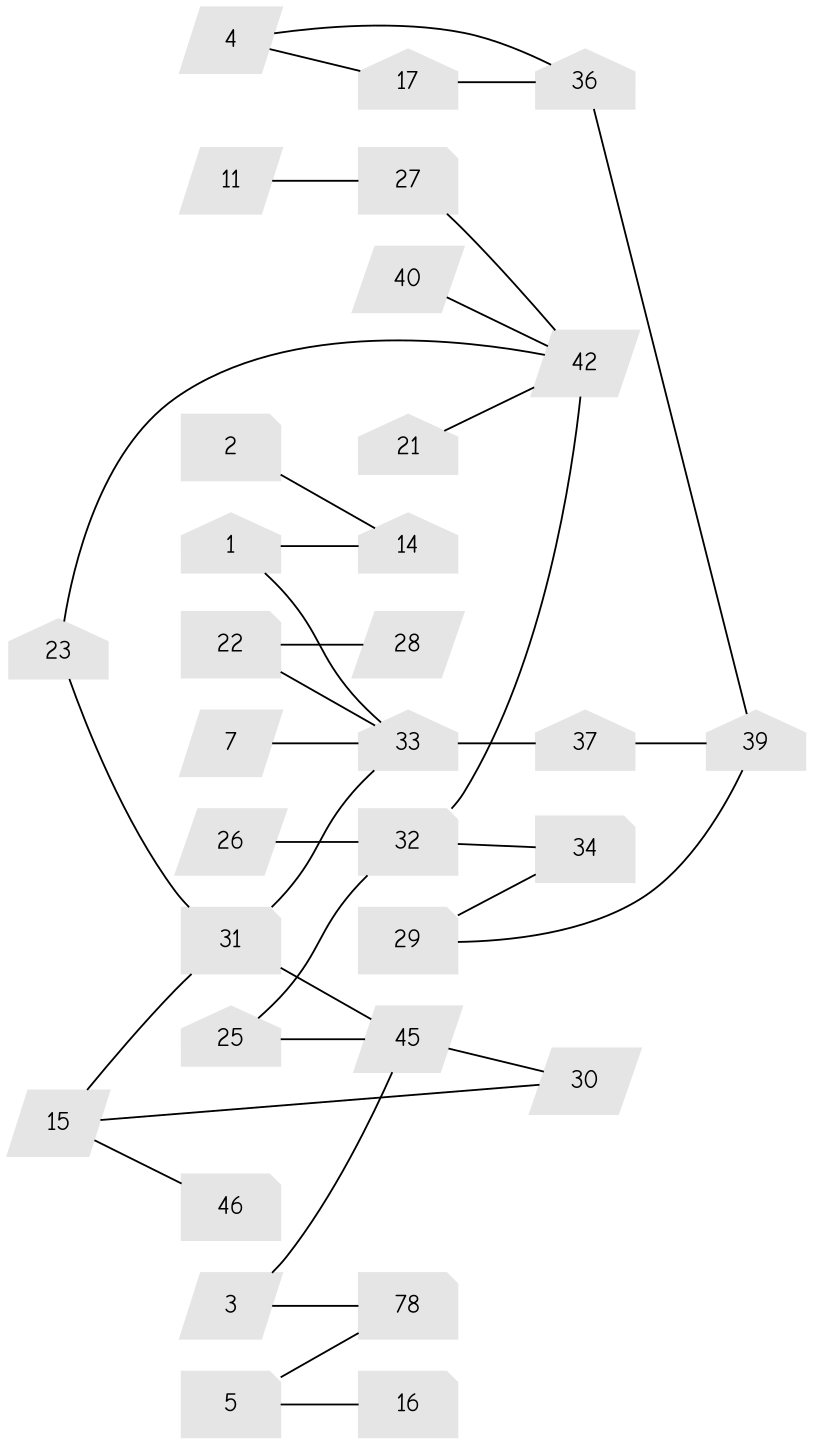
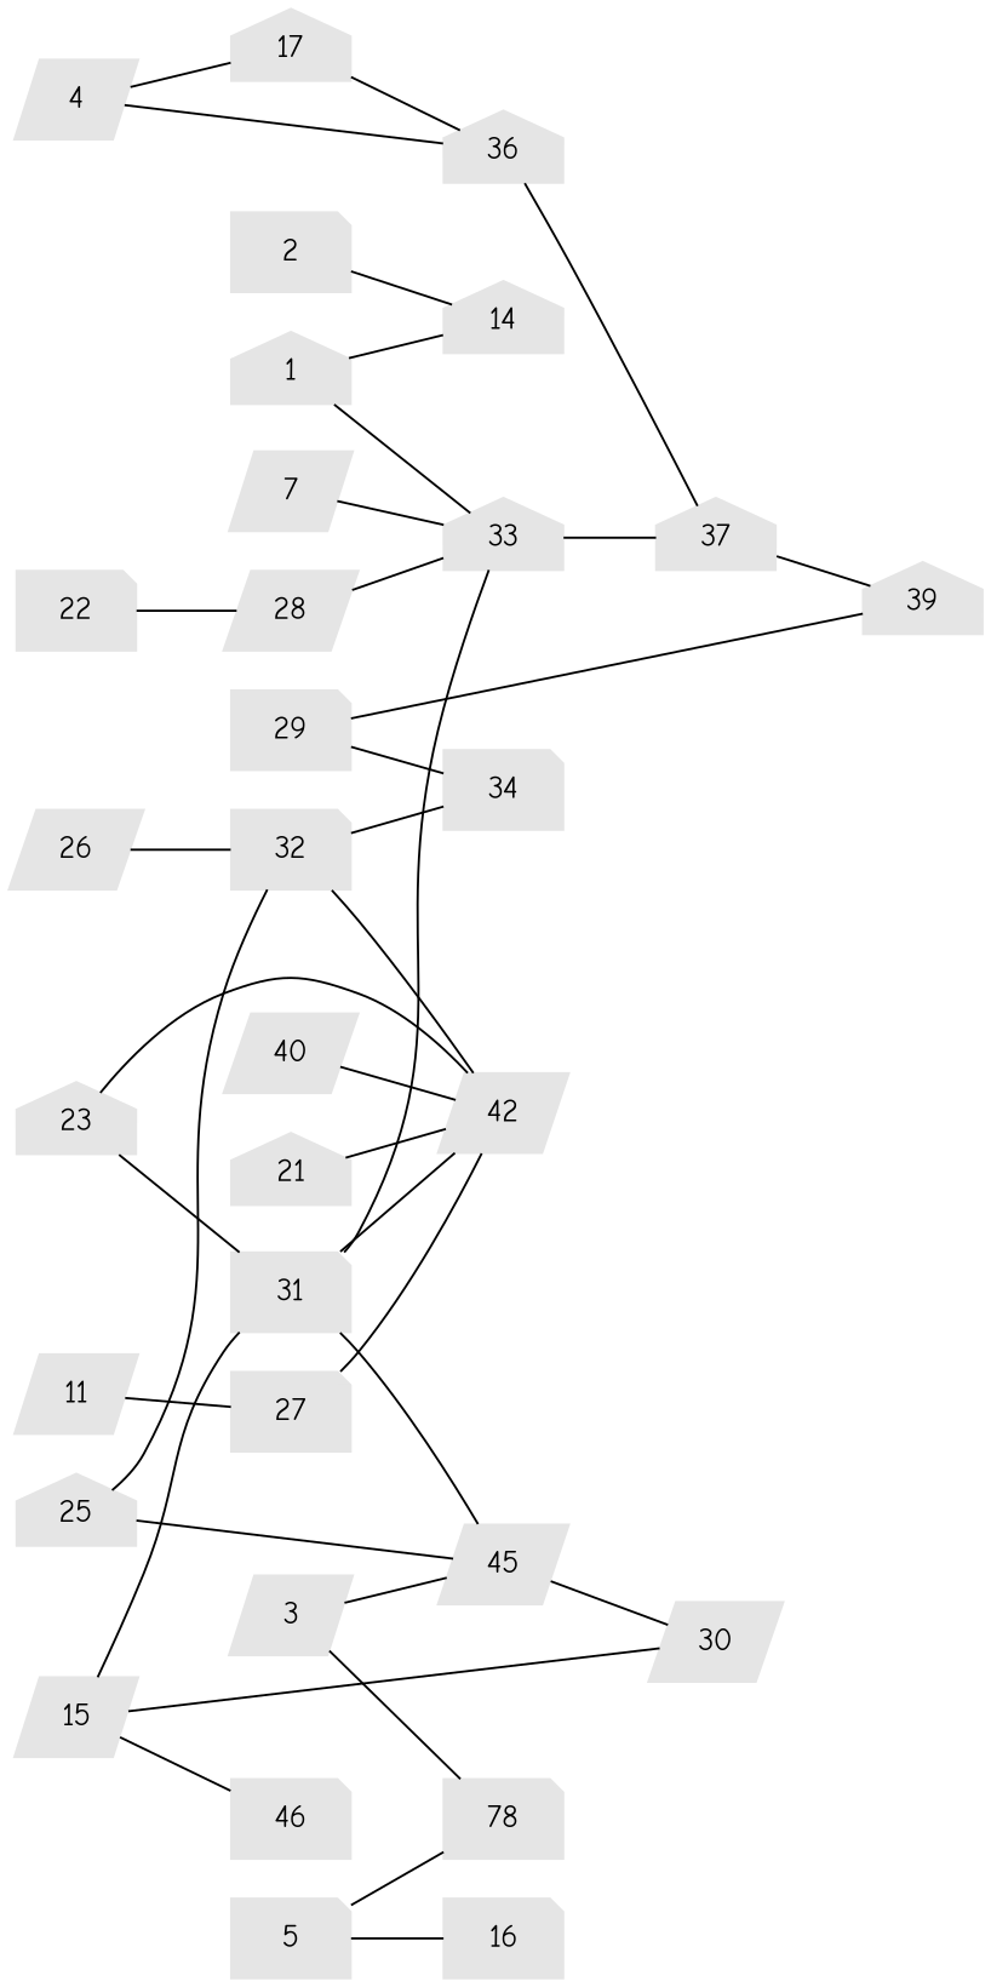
  graph {
    fontname="Comic Neue"
    rankdir=LR
    node [color=gray90 fontname="Comic Neue" shape=note style=filled]
    edge [fontname="Comic Neue" weight=1.0]
    1 [shape=house]
    14 [shape=house]
    33 [shape=house]
    37 [shape=house]
    2
    3 [shape=parallelogram]
    n7 [label=78]
    45 [shape=parallelogram]
    30 [shape=parallelogram]
    4 [shape=parallelogram]
    17 [shape=house]
    36 [shape=house]
    5
    16
    7 [shape=parallelogram]
    11 [shape=parallelogram]
    27
    42 [shape=parallelogram]
    15 [shape=parallelogram]
    31
    46
    39 [shape=house]
    21 [shape=house]
    22
    28 [shape=parallelogram]
    23 [shape=house]
    25 [shape=house]
    32
    34
    26 [shape=parallelogram]
    29
    40 [shape=parallelogram]
    1 -- 14
    1 -- 33
    33 -- 37
    37 -- 39
    2 -- 14
    3 -- n7
    3 -- 45
    45 -- 30
    4 -- 17
    4 -- 36
    17 -- 36
-   36 -- 39
+   36 -- 37
    5 -- n7
    5 -- 16
    7 -- 33
    11 -- 27
    27 -- 42
    15 -- 30
    15 -- 31
    15 -- 46
    31 -- 33
    31 -- 45
+   31 -- 42
    21 -- 42
-   22 -- 33
+   28 -- 33
    22 -- 28
    23 -- 42
    23 -- 31
    25 -- 45
    25 -- 32
    32 -- 42
    32 -- 34
    26 -- 32
    29 -- 39
    29 -- 34
    40 -- 42
  }
